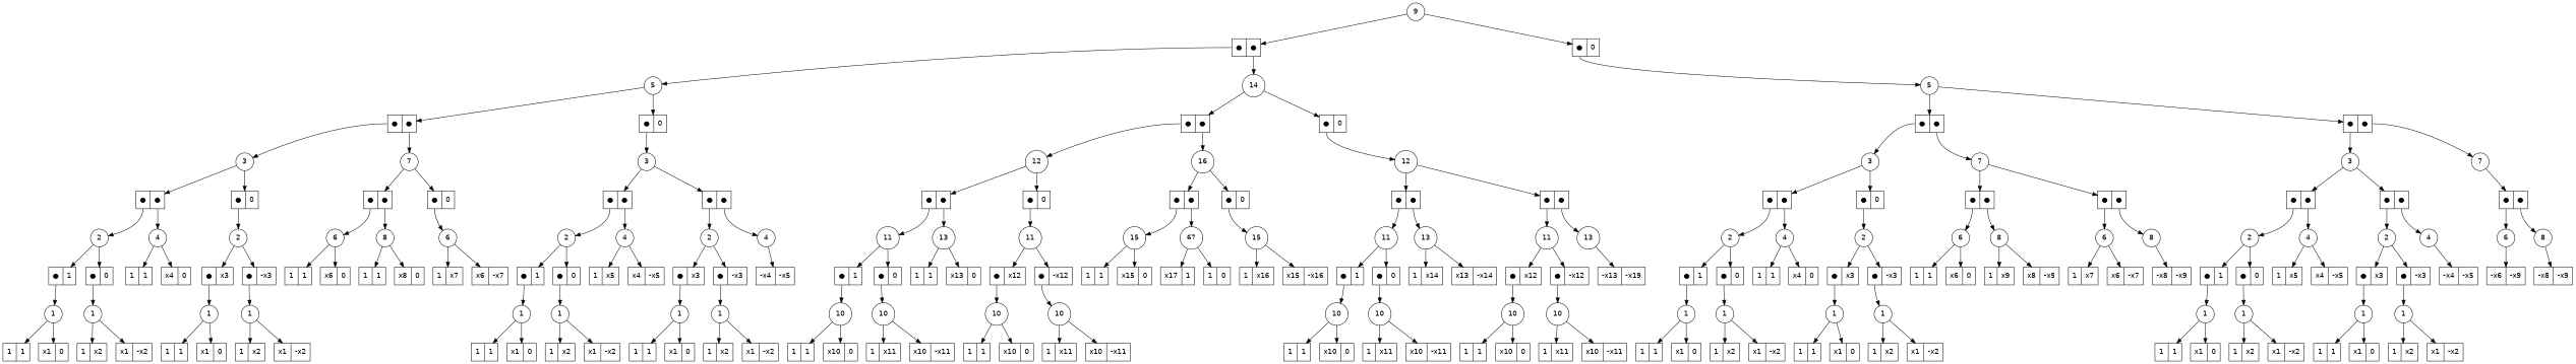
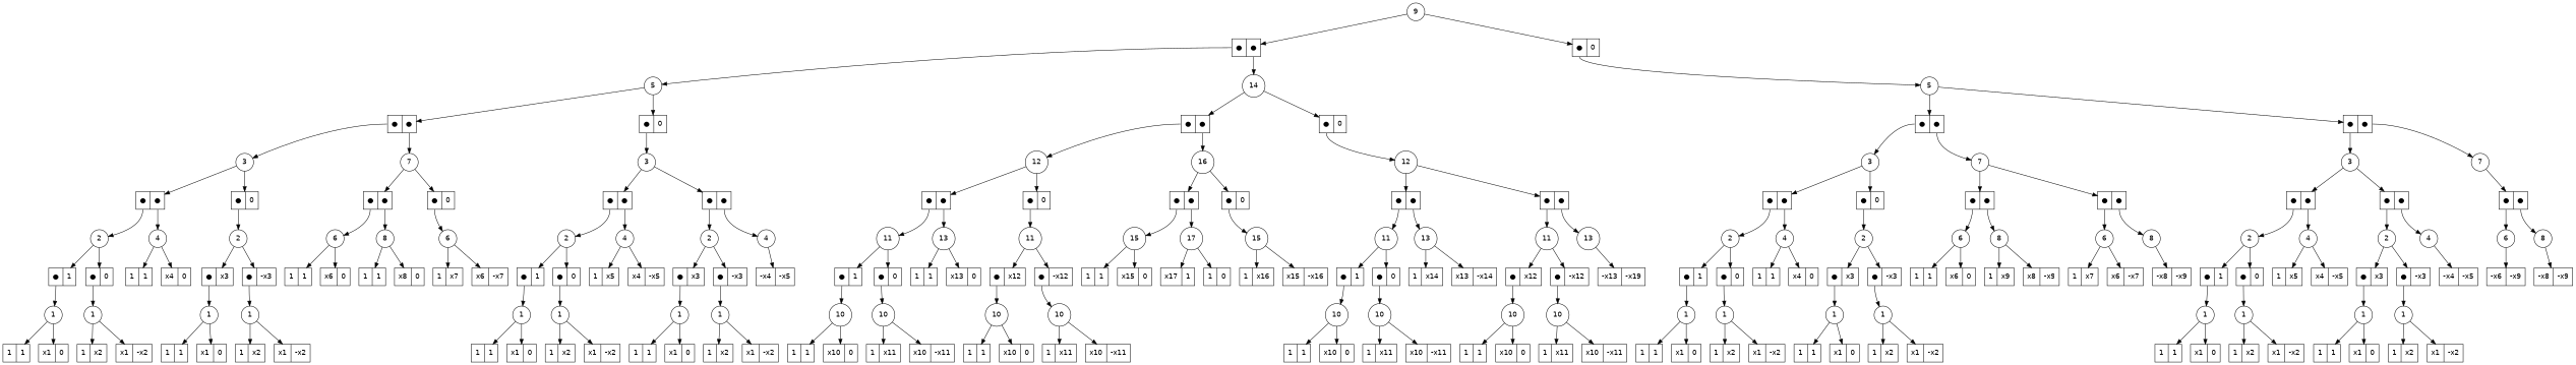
  digraph {
    fontname="DejaVu Sans"
    node [fontname="DejaVu Sans" shape=record]
    edge [fontname="DejaVu Sans"]
    n1 [label=9 shape=circle]
    n2 [label="<f0> ●|<f1> ●"]
    n3 [label="<f0> ●|<f1> 0"]
    n4 [label=5 shape=circle]
    n5 [label=14 shape=circle]
    n6 [label=5 shape=circle]
    n7 [label="<f0> ●|<f1> ●"]
    n8 [label="<f0> ●|<f1> 0"]
    n9 [label="<f0> ●|<f1> ●"]
    n10 [label="<f0> ●|<f1> 0"]
    n11 [label=3 shape=circle]
    n12 [label=7 shape=circle]
    n13 [label=3 shape=circle]
    n14 [label="<f0> ●|<f1> ●"]
    n15 [label="<f0> ●|<f1> 0"]
    n16 [label="<f0> ●|<f1> ●"]
    n17 [label="<f0> ●|<f1> 0"]
    n18 [label=2 shape=circle]
    n19 [label=4 shape=circle]
    n20 [label=2 shape=circle]
    n21 [label="<f0> ●|<f1> 1"]
    n22 [label="<f0> ●|<f1> 0"]
    n23 [label="<f0> 1|<f1> 1"]
    n24 [label="<f0> x4|<f1> 0"]
    n25 [label=1 shape=circle]
    n26 [label=1 shape=circle]
    n27 [label="<f0> 1|<f1> 1"]
    n28 [label="<f0> x1|<f1> 0"]
    n29 [label="<f0> 1|<f1> x2"]
    n30 [label="<f0> x1|<f1> -x2"]
    n31 [label="<f0> ●|<f1> x3"]
    n32 [label="<f0> ●|<f1> -x3"]
    n33 [label=1 shape=circle]
    n34 [label=1 shape=circle]
    n35 [label="<f0> 1|<f1> 1"]
    n36 [label="<f0> x1|<f1> 0"]
    n37 [label="<f0> 1|<f1> x2"]
    n38 [label="<f0> x1|<f1> -x2"]
    n39 [label=6 shape=circle]
    n40 [label=8 shape=circle]
    n41 [label=6 shape=circle]
    n42 [label="<f0> 1|<f1> 1"]
    n43 [label="<f0> x6|<f1> 0"]
    n44 [label="<f0> 1|<f1> 1"]
    n45 [label="<f0> x8|<f1> 0"]
    n46 [label="<f0> 1|<f1> x7"]
    n47 [label="<f0> x6|<f1> -x7"]
    n48 [label="<f0> ●|<f1> ●"]
    n49 [label="<f0> ●|<f1> ●"]
    n50 [label=2 shape=circle]
    n51 [label=4 shape=circle]
    n52 [label=2 shape=circle]
    n53 [label=4 shape=circle]
    n54 [label="<f0> ●|<f1> 1"]
    n55 [label="<f0> ●|<f1> 0"]
    n56 [label="<f0> 1|<f1> x5"]
    n57 [label="<f0> x4|<f1> -x5"]
    n58 [label=1 shape=circle]
    n59 [label=1 shape=circle]
    n60 [label="<f0> 1|<f1> 1"]
    n61 [label="<f0> x1|<f1> 0"]
    n62 [label="<f0> 1|<f1> x2"]
    n63 [label="<f0> x1|<f1> -x2"]
    n64 [label="<f0> ●|<f1> x3"]
    n65 [label="<f0> ●|<f1> -x3"]
    n66 [label="<f0> -x4|<f1> -x5"]
    n67 [label=1 shape=circle]
    n68 [label=1 shape=circle]
    n69 [label="<f0> 1|<f1> 1"]
    n70 [label="<f0> x1|<f1> 0"]
    n71 [label="<f0> 1|<f1> x2"]
    n72 [label="<f0> x1|<f1> -x2"]
    n73 [label=12 shape=circle]
    n74 [label=16 shape=circle]
    n75 [label=12 shape=circle]
    n76 [label="<f0> ●|<f1> ●"]
    n77 [label="<f0> ●|<f1> 0"]
    n78 [label="<f0> ●|<f1> ●"]
    n79 [label="<f0> ●|<f1> 0"]
    n80 [label=11 shape=circle]
    n81 [label=13 shape=circle]
    n82 [label=11 shape=circle]
    n83 [label="<f0> ●|<f1> 1"]
    n84 [label="<f0> ●|<f1> 0"]
    n85 [label="<f0> 1|<f1> 1"]
    n86 [label="<f0> x13|<f1> 0"]
    n87 [label=10 shape=circle]
    n88 [label=10 shape=circle]
    n89 [label="<f0> 1|<f1> 1"]
    n90 [label="<f0> x10|<f1> 0"]
    n91 [label="<f0> 1|<f1> x11"]
    n92 [label="<f0> x10|<f1> -x11"]
    n93 [label="<f0> ●|<f1> x12"]
    n94 [label="<f0> ●|<f1> -x12"]
    n95 [label=10 shape=circle]
    n96 [label=10 shape=circle]
    n97 [label="<f0> 1|<f1> 1"]
    n98 [label="<f0> x10|<f1> 0"]
    n99 [label="<f0> 1|<f1> x11"]
    n100 [label="<f0> x10|<f1> -x11"]
    n101 [label=15 shape=circle]
-   n102 [label=67 shape=circle]
+   n102 [label=17 shape=circle]
    n103 [label=15 shape=circle]
    n104 [label="<f0> 1|<f1> 1"]
    n105 [label="<f0> x15|<f1> 0"]
    n106 [label="<f0> x17|<f1> 1"]
    n107 [label="<f0> 1|<f1> 0"]
    n108 [label="<f0> 1|<f1> x16"]
    n109 [label="<f0> x15|<f1> -x16"]
    n110 [label="<f0> ●|<f1> ●"]
    n111 [label="<f0> ●|<f1> ●"]
    n112 [label=11 shape=circle]
    n113 [label=13 shape=circle]
    n114 [label=11 shape=circle]
    n115 [label=13 shape=circle]
    n116 [label="<f0> ●|<f1> 1"]
    n117 [label="<f0> ●|<f1> 0"]
    n118 [label="<f0> 1|<f1> x14"]
    n119 [label="<f0> x13|<f1> -x14"]
    n120 [label=10 shape=circle]
    n121 [label=10 shape=circle]
    n122 [label="<f0> 1|<f1> 1"]
    n123 [label="<f0> x10|<f1> 0"]
    n124 [label="<f0> 1|<f1> x11"]
    n125 [label="<f0> x10|<f1> -x11"]
    n126 [label="<f0> ●|<f1> x12"]
    n127 [label="<f0> ●|<f1> -x12"]
    n128 [label="<f0> -x13|<f1> -x19"]
    n129 [label=10 shape=circle]
    n130 [label=10 shape=circle]
    n131 [label="<f0> 1|<f1> 1"]
    n132 [label="<f0> x10|<f1> 0"]
    n133 [label="<f0> 1|<f1> x11"]
    n134 [label="<f0> x10|<f1> -x11"]
    n135 [label="<f0> ●|<f1> ●"]
    n136 [label="<f0> ●|<f1> ●"]
    n137 [label=3 shape=circle]
    n138 [label=7 shape=circle]
    n139 [label=3 shape=circle]
    n140 [label=7 shape=circle]
    n141 [label="<f0> ●|<f1> ●"]
    n142 [label="<f0> ●|<f1> 0"]
    n143 [label="<f0> ●|<f1> ●"]
    n144 [label="<f0> ●|<f1> ●"]
    n145 [label=2 shape=circle]
    n146 [label=4 shape=circle]
    n147 [label=2 shape=circle]
    n148 [label="<f0> ●|<f1> 1"]
    n149 [label="<f0> ●|<f1> 0"]
    n150 [label="<f0> 1|<f1> 1"]
    n151 [label="<f0> x4|<f1> 0"]
    n152 [label=1 shape=circle]
    n153 [label=1 shape=circle]
    n154 [label="<f0> 1|<f1> 1"]
    n155 [label="<f0> x1|<f1> 0"]
    n156 [label="<f0> 1|<f1> x2"]
    n157 [label="<f0> x1|<f1> -x2"]
    n158 [label="<f0> ●|<f1> x3"]
    n159 [label="<f0> ●|<f1> -x3"]
    n160 [label=1 shape=circle]
    n161 [label=1 shape=circle]
    n162 [label="<f0> 1|<f1> 1"]
    n163 [label="<f0> x1|<f1> 0"]
    n164 [label="<f0> 1|<f1> x2"]
    n165 [label="<f0> x1|<f1> -x2"]
    n166 [label=6 shape=circle]
    n167 [label=8 shape=circle]
    n168 [label=6 shape=circle]
    n169 [label=8 shape=circle]
    n170 [label="<f0> 1|<f1> 1"]
    n171 [label="<f0> x6|<f1> 0"]
    n172 [label="<f0> 1|<f1> x9"]
    n173 [label="<f0> x8|<f1> -x9"]
    n174 [label="<f0> 1|<f1> x7"]
    n175 [label="<f0> x6|<f1> -x7"]
    n176 [label="<f0> -x8|<f1> -x9"]
    n177 [label="<f0> ●|<f1> ●"]
    n178 [label="<f0> ●|<f1> ●"]
    n179 [label="<f0> ●|<f1> ●"]
    n180 [label=2 shape=circle]
    n181 [label=4 shape=circle]
    n182 [label=2 shape=circle]
    n183 [label=4 shape=circle]
    n184 [label="<f0> ●|<f1> 1"]
    n185 [label="<f0> ●|<f1> 0"]
    n186 [label="<f0> 1|<f1> x5"]
    n187 [label="<f0> x4|<f1> -x5"]
    n188 [label=1 shape=circle]
    n189 [label=1 shape=circle]
    n190 [label="<f0> 1|<f1> 1"]
    n191 [label="<f0> x1|<f1> 0"]
    n192 [label="<f0> 1|<f1> x2"]
    n193 [label="<f0> x1|<f1> -x2"]
    n194 [label="<f0> ●|<f1> x3"]
    n195 [label="<f0> ●|<f1> -x3"]
    n196 [label="<f0> -x4|<f1> -x5"]
    n197 [label=1 shape=circle]
    n198 [label=1 shape=circle]
    n199 [label="<f0> 1|<f1> 1"]
    n200 [label="<f0> x1|<f1> 0"]
    n201 [label="<f0> 1|<f1> x2"]
    n202 [label="<f0> x1|<f1> -x2"]
    n203 [label=6 shape=circle]
    n204 [label=8 shape=circle]
    n205 [label="<f0> -x6|<f1> -x9"]
    n206 [label="<f0> -x8|<f1> -x9"]
    n1 -> n2
    n1 -> n3
    n2 -> n4 [tailport=f0]
    n2 -> n5 [tailport=f1]
    n3 -> n6 [tailport=f0]
    n4 -> n7
    n4 -> n8
    n5 -> n9
    n5 -> n10
    n6 -> n135
    n6 -> n136
    n7 -> n11 [tailport=f0]
    n7 -> n12 [tailport=f1]
    n8 -> n13 [tailport=f0]
    n9 -> n73 [tailport=f0]
    n9 -> n74 [tailport=f1]
    n10 -> n75 [tailport=f0]
    n11 -> n14
    n11 -> n15
    n12 -> n16
    n12 -> n17
    n13 -> n48
    n13 -> n49
    n14 -> n18 [tailport=f0]
    n14 -> n19 [tailport=f1]
    n15 -> n20 [tailport=f0]
    n16 -> n39 [tailport=f0]
    n16 -> n40 [tailport=f1]
    n17 -> n41 [tailport=f0]
    n18 -> n21
    n18 -> n22
    n19 -> n23
    n19 -> n24
    n20 -> n31
    n20 -> n32
    n21 -> n25 [tailport=f0]
    n22 -> n26 [tailport=f0]
    n25 -> n27
    n25 -> n28
    n26 -> n29
    n26 -> n30
    n31 -> n33 [tailport=f0]
    n32 -> n34 [tailport=f0]
    n33 -> n35
    n33 -> n36
    n34 -> n37
    n34 -> n38
    n39 -> n42
    n39 -> n43
    n40 -> n44
    n40 -> n45
    n41 -> n46
    n41 -> n47
    n48 -> n50 [tailport=f0]
    n48 -> n51 [tailport=f1]
    n49 -> n52 [tailport=f0]
    n49 -> n53 [tailport=f1]
    n50 -> n54
    n50 -> n55
    n51 -> n56
    n51 -> n57
    n52 -> n64
    n52 -> n65
    n53 -> n66
    n54 -> n58 [tailport=f0]
    n55 -> n59 [tailport=f0]
    n58 -> n60
    n58 -> n61
    n59 -> n62
    n59 -> n63
    n64 -> n67 [tailport=f0]
    n65 -> n68 [tailport=f0]
    n67 -> n69
    n67 -> n70
    n68 -> n71
    n68 -> n72
    n73 -> n76
    n73 -> n77
    n74 -> n78
    n74 -> n79
    n75 -> n110
    n75 -> n111
    n76 -> n80 [tailport=f0]
    n76 -> n81 [tailport=f1]
    n77 -> n82 [tailport=f0]
    n78 -> n101 [tailport=f0]
    n78 -> n102 [tailport=f1]
    n79 -> n103 [tailport=f0]
    n80 -> n83
    n80 -> n84
    n81 -> n85
    n81 -> n86
    n82 -> n93
    n82 -> n94
    n83 -> n87 [tailport=f0]
    n84 -> n88 [tailport=f0]
    n87 -> n89
    n87 -> n90
    n88 -> n91
    n88 -> n92
    n93 -> n95 [tailport=f0]
    n94 -> n96 [tailport=f0]
    n95 -> n97
    n95 -> n98
    n96 -> n99
    n96 -> n100
    n101 -> n104
    n101 -> n105
    n102 -> n106
    n102 -> n107
    n103 -> n108
    n103 -> n109
    n110 -> n112 [tailport=f0]
    n110 -> n113 [tailport=f1]
    n111 -> n114 [tailport=f0]
    n111 -> n115 [tailport=f1]
    n112 -> n116
    n112 -> n117
    n113 -> n118
    n113 -> n119
    n114 -> n126
    n114 -> n127
    n115 -> n128
    n116 -> n120 [tailport=f0]
    n117 -> n121 [tailport=f0]
    n120 -> n122
    n120 -> n123
    n121 -> n124
    n121 -> n125
    n126 -> n129 [tailport=f0]
    n127 -> n130 [tailport=f0]
    n129 -> n131
    n129 -> n132
    n130 -> n133
    n130 -> n134
    n135 -> n137 [tailport=f0]
    n135 -> n138 [tailport=f1]
    n136 -> n139 [tailport=f0]
    n136 -> n140 [tailport=f1]
    n137 -> n141
    n137 -> n142
    n138 -> n143
    n138 -> n144
    n139 -> n177
    n139 -> n178
    n140 -> n179
    n141 -> n145 [tailport=f0]
    n141 -> n146 [tailport=f1]
    n142 -> n147 [tailport=f0]
    n143 -> n166 [tailport=f0]
    n143 -> n167 [tailport=f1]
    n144 -> n168 [tailport=f0]
    n144 -> n169 [tailport=f1]
    n145 -> n148
    n145 -> n149
    n146 -> n150
    n146 -> n151
    n147 -> n158
    n147 -> n159
    n148 -> n152 [tailport=f0]
    n149 -> n153 [tailport=f0]
    n152 -> n154
    n152 -> n155
    n153 -> n156
    n153 -> n157
    n158 -> n160 [tailport=f0]
    n159 -> n161 [tailport=f0]
    n160 -> n162
    n160 -> n163
    n161 -> n164
    n161 -> n165
    n166 -> n170
    n166 -> n171
    n167 -> n172
    n167 -> n173
    n168 -> n174
    n168 -> n175
    n169 -> n176
    n177 -> n180 [tailport=f0]
    n177 -> n181 [tailport=f1]
    n178 -> n182 [tailport=f0]
    n178 -> n183 [tailport=f1]
    n179 -> n203 [tailport=f0]
    n179 -> n204 [tailport=f1]
    n180 -> n184
    n180 -> n185
    n181 -> n186
    n181 -> n187
    n182 -> n194
    n182 -> n195
    n183 -> n196
    n184 -> n188 [tailport=f0]
    n185 -> n189 [tailport=f0]
    n188 -> n190
    n188 -> n191
    n189 -> n192
    n189 -> n193
    n194 -> n197 [tailport=f0]
    n195 -> n198 [tailport=f0]
    n197 -> n199
    n197 -> n200
    n198 -> n201
    n198 -> n202
    n203 -> n205
    n204 -> n206
  }
